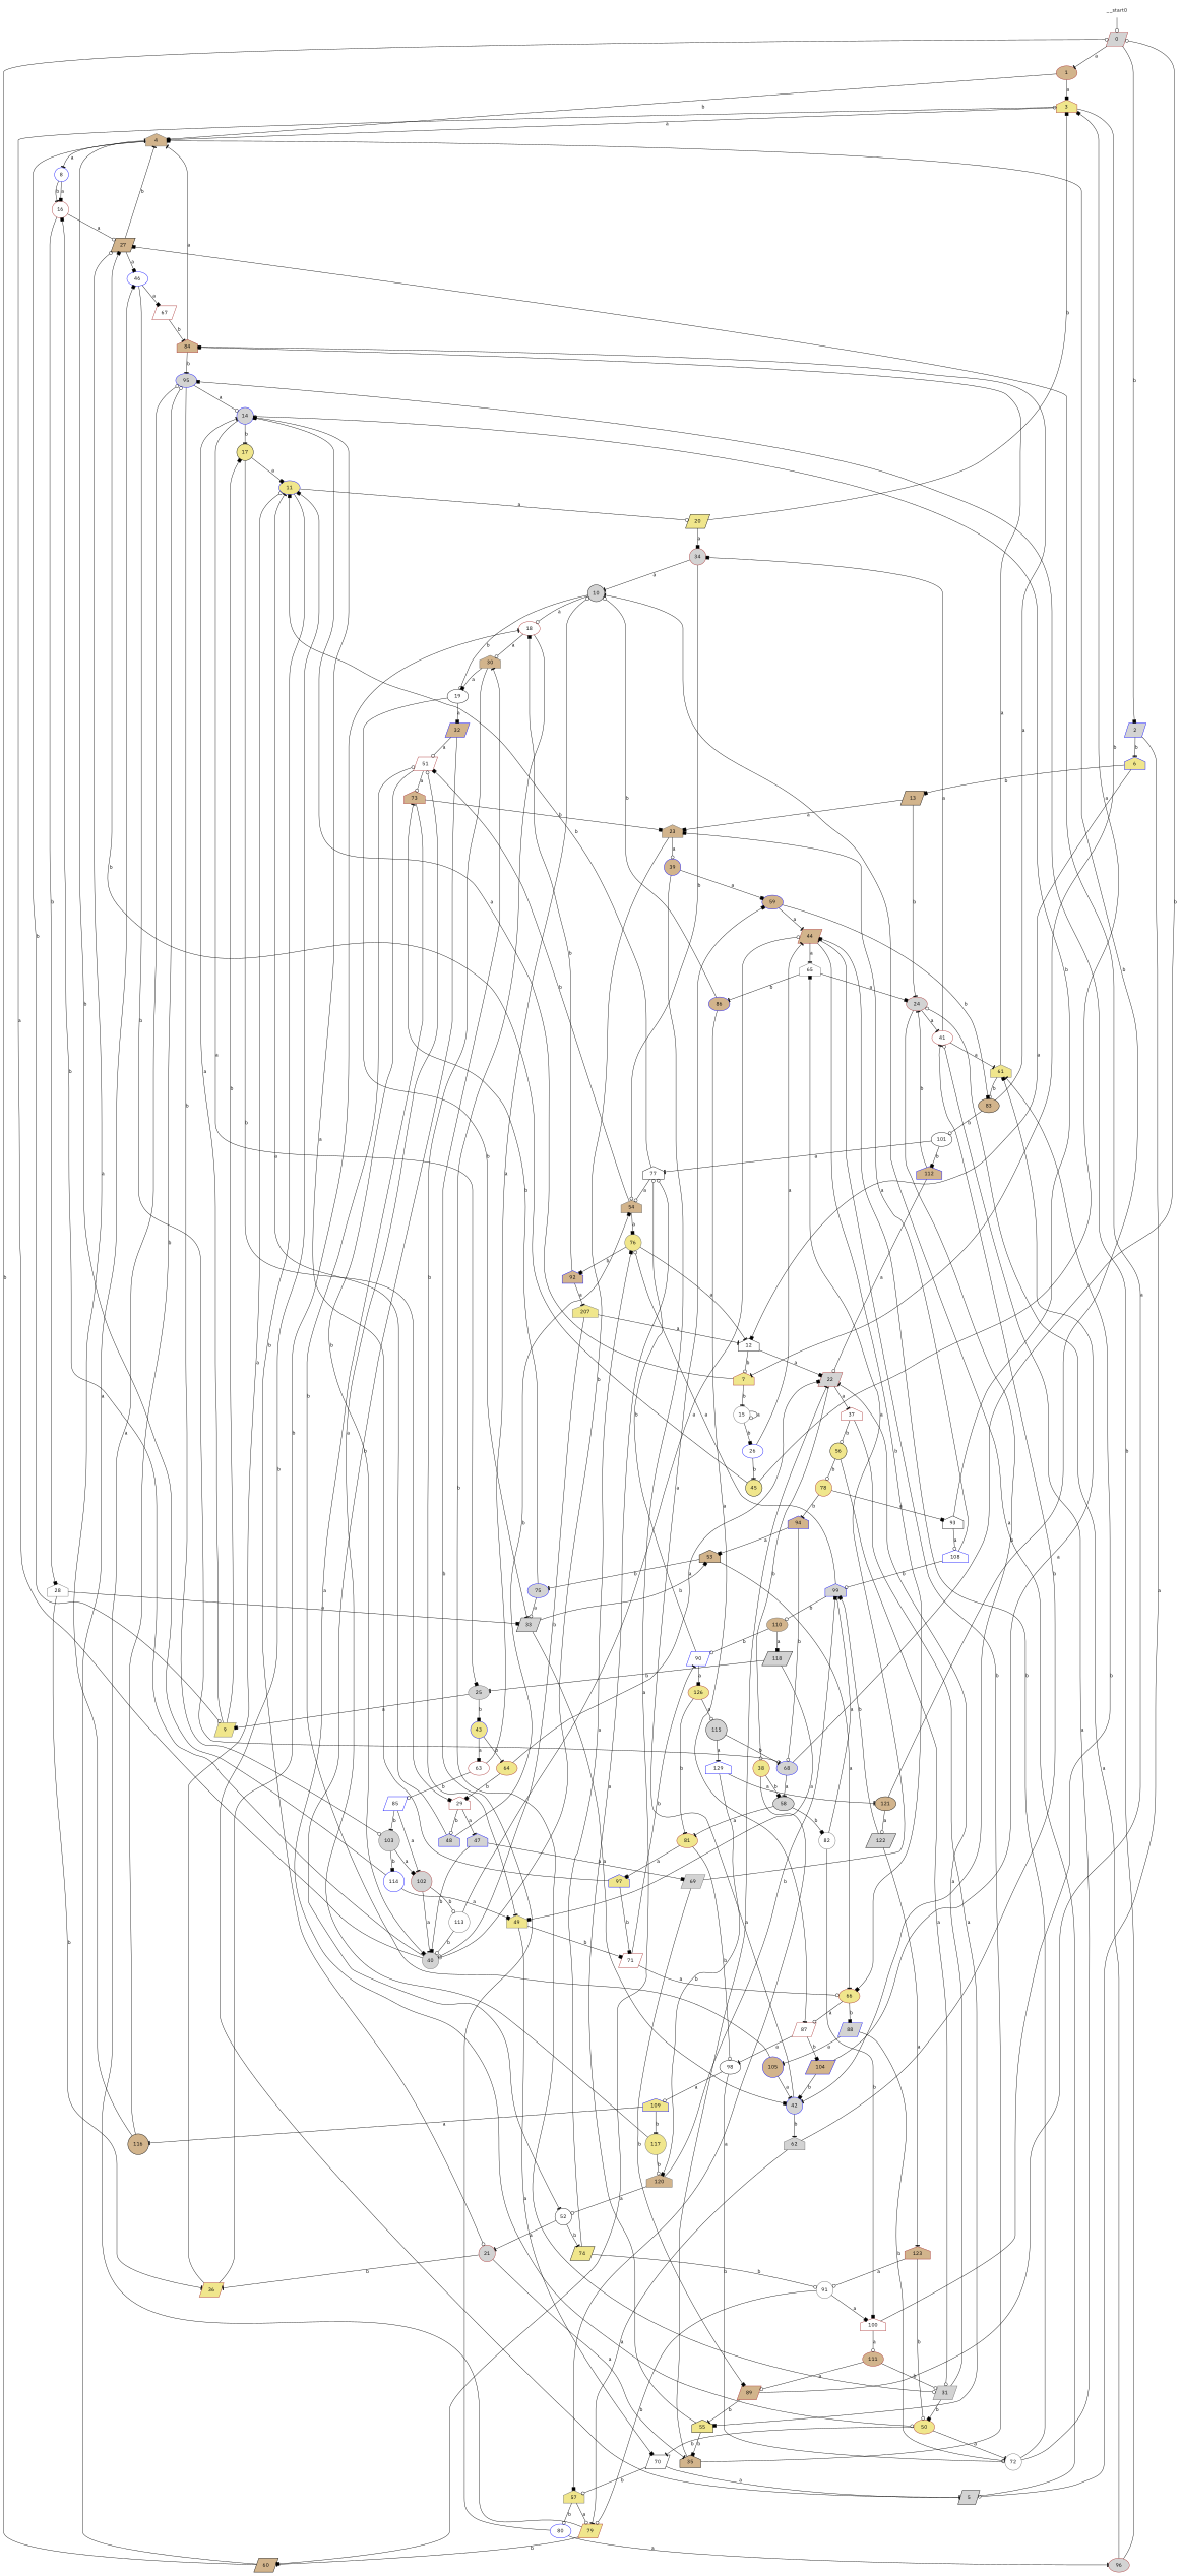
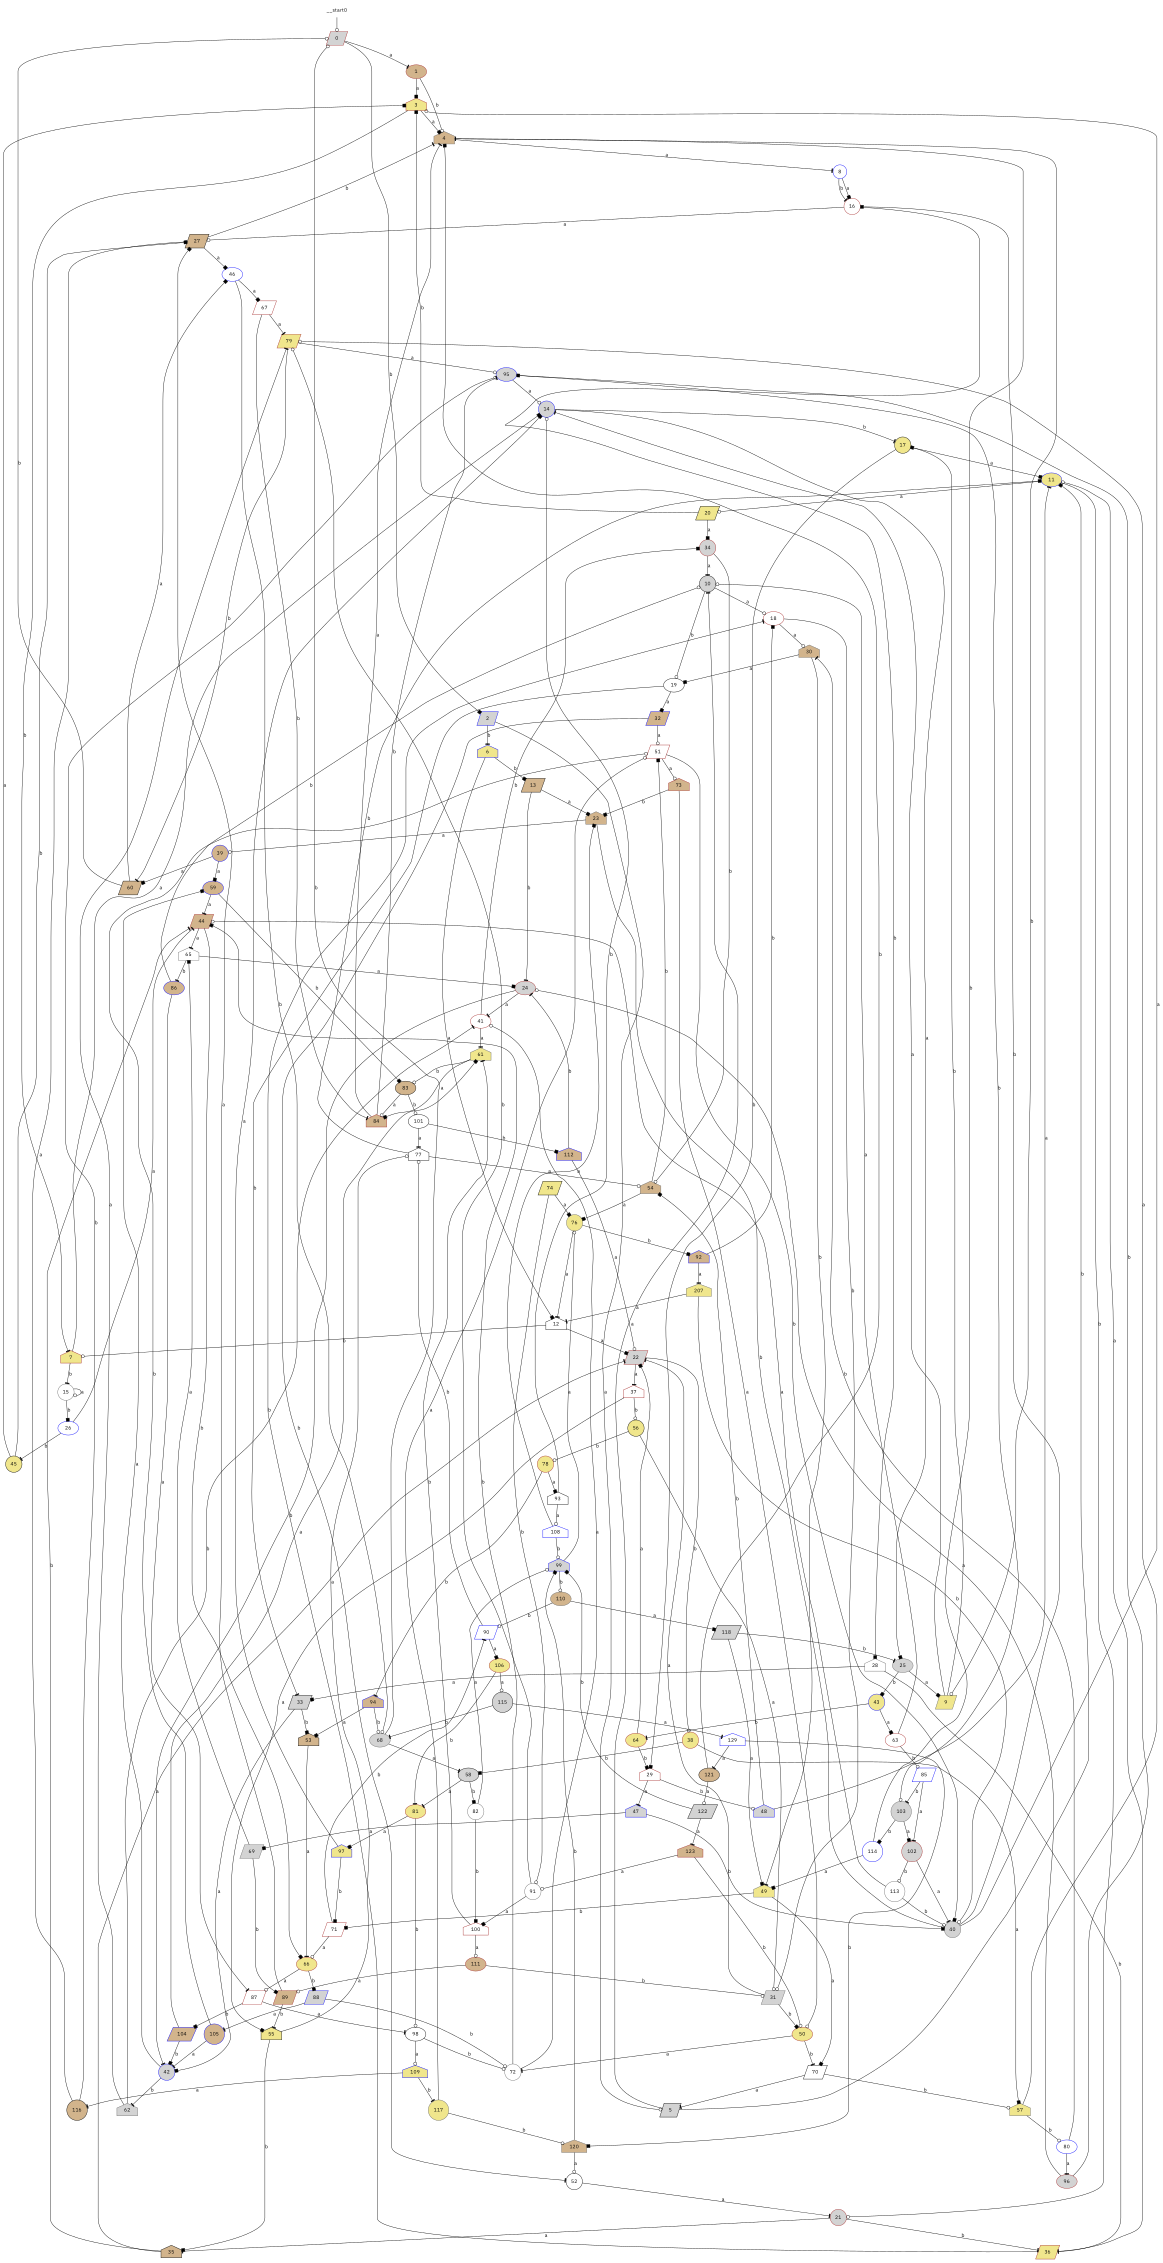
  digraph {
    fontname="IBM Plex Sans"
    node [color=brown fillcolor=white fontname="IBM Plex Sans" shape=house style=filled]
    edge [arrowhead=box fontname="IBM Plex Sans"]
    __start0 [color=black shape=none]
    0 [fillcolor=lightgrey shape=parallelogram]
    1 [fillcolor=tan shape=ellipse]
    2 [color=blue fillcolor=lightgrey shape=parallelogram]
    3 [fillcolor=khaki]
    4 [color=gray40 fillcolor=tan]
    5 [color=black fillcolor=lightgrey shape=parallelogram]
    6 [color=blue fillcolor=khaki]
    7 [fillcolor=khaki]
    8 [color=blue shape=circle]
    9 [color=gray40 fillcolor=khaki shape=parallelogram]
    10 [color=black fillcolor=lightgrey shape=circle]
    11 [color=blue fillcolor=khaki shape=ellipse]
    12 [color=black]
    13 [color=black fillcolor=tan shape=parallelogram]
    14 [color=blue fillcolor=lightgrey shape=circle]
    15 [color=gray40 shape=circle]
    16 [shape=circle]
    17 [color=black fillcolor=khaki shape=circle]
    18 [shape=ellipse]
    19 [color=black shape=ellipse]
    20 [color=black fillcolor=khaki shape=parallelogram]
    21 [fillcolor=lightgrey shape=circle]
    22 [fillcolor=lightgrey shape=parallelogram]
    23 [color=gray40 fillcolor=tan]
    24 [fillcolor=lightgrey shape=ellipse]
    25 [color=gray40 fillcolor=lightgrey shape=ellipse]
    26 [color=blue shape=ellipse]
    27 [color=black fillcolor=tan shape=parallelogram]
    28 [color=gray40]
    29
    30 [color=gray40 fillcolor=tan]
    31 [color=gray40 fillcolor=lightgrey shape=parallelogram]
    32 [color=blue fillcolor=tan shape=parallelogram]
    33 [color=black fillcolor=lightgrey shape=parallelogram]
    34 [fillcolor=lightgrey shape=circle]
    35 [color=black fillcolor=tan]
    36 [fillcolor=khaki shape=parallelogram]
    37
    38 [fillcolor=khaki shape=circle]
    39 [color=blue fillcolor=tan shape=circle]
    40 [color=gray40 fillcolor=lightgrey shape=circle]
    41 [shape=ellipse]
    42 [color=blue fillcolor=lightgrey shape=circle]
    43 [color=blue fillcolor=khaki shape=circle]
    44 [fillcolor=tan shape=parallelogram]
    45 [color=black fillcolor=khaki shape=circle]
    46 [color=blue shape=ellipse]
    47 [color=blue fillcolor=lightgrey]
    48 [color=blue fillcolor=lightgrey]
    49 [color=gray40 fillcolor=khaki]
    50 [fillcolor=khaki shape=ellipse]
    51 [shape=parallelogram]
    52 [color=black shape=circle]
    53 [color=black fillcolor=tan]
    54 [color=gray40 fillcolor=tan]
    55 [color=black fillcolor=khaki]
    56 [color=black fillcolor=khaki shape=circle]
    57 [color=gray40 fillcolor=khaki]
    58 [color=black fillcolor=lightgrey shape=ellipse]
    59 [color=blue fillcolor=tan shape=ellipse]
    60 [color=black fillcolor=tan shape=parallelogram]
    61 [color=gray40 fillcolor=khaki]
    62 [color=gray40 fillcolor=lightgrey]
    63 [shape=ellipse]
    64 [fillcolor=khaki shape=ellipse]
    65 [color=gray40]
    66 [fillcolor=khaki shape=ellipse]
    67 [shape=parallelogram]
-   68 [color=blue fillcolor=lightgrey shape=ellipse]
+   68 [color=gray40 fillcolor=lightgrey shape=ellipse]
    69 [color=gray40 fillcolor=lightgrey shape=parallelogram]
    70 [color=black shape=parallelogram]
    71 [shape=parallelogram]
    72 [color=gray40 shape=circle]
    73 [fillcolor=tan]
    74 [color=black fillcolor=khaki shape=parallelogram]
-   75 [color=blue fillcolor=lightgrey shape=ellipse]
    76 [color=gray40 fillcolor=khaki shape=circle]
    77 [color=black]
    78 [fillcolor=khaki shape=circle]
    79 [fillcolor=khaki shape=parallelogram]
    80 [color=blue shape=ellipse]
    81 [fillcolor=khaki shape=ellipse]
    82 [color=gray40 shape=circle]
    83 [color=black fillcolor=tan shape=ellipse]
    84 [fillcolor=tan]
    85 [color=blue shape=parallelogram]
    86 [color=blue fillcolor=tan shape=ellipse]
    87 [shape=parallelogram]
    88 [color=blue fillcolor=lightgrey shape=parallelogram]
    89 [fillcolor=tan shape=parallelogram]
    90 [color=blue shape=parallelogram]
    91 [color=gray40 shape=circle]
    92 [color=blue fillcolor=tan]
    93 [color=black]
    94 [color=blue fillcolor=tan]
    95 [color=blue fillcolor=lightgrey shape=ellipse]
    96 [fillcolor=lightgrey shape=ellipse]
    97 [color=blue fillcolor=khaki]
    98 [color=black shape=ellipse]
    99 [color=blue fillcolor=lightgrey]
    100
    101 [color=black shape=ellipse]
    102 [fillcolor=lightgrey shape=circle]
    103 [color=gray40 fillcolor=lightgrey shape=circle]
    104 [color=blue fillcolor=tan shape=parallelogram]
    105 [color=blue fillcolor=tan shape=circle]
-   106 [fillcolor=khaki shape=ellipse label=126]
+   106 [fillcolor=khaki shape=ellipse]
    n109 [color=gray40 fillcolor=khaki label=207]
    108 [color=blue]
    109 [color=blue fillcolor=khaki]
    110 [color=gray40 fillcolor=tan shape=ellipse]
    111 [fillcolor=tan shape=ellipse]
    112 [color=blue fillcolor=tan]
    113 [color=gray40 shape=circle]
    114 [color=blue shape=circle]
    115 [color=black fillcolor=lightgrey shape=circle]
    116 [color=black fillcolor=tan shape=circle]
    117 [color=gray40 fillcolor=khaki shape=circle]
    118 [color=black fillcolor=lightgrey shape=parallelogram]
    n121 [color=blue label=129]
    120 [color=gray40 fillcolor=tan]
    121 [color=black fillcolor=tan shape=ellipse]
    122 [color=black fillcolor=lightgrey shape=parallelogram]
    123 [fillcolor=tan]
    __start0 -> 0 [arrowhead=odot]
    0 -> 1 [arrowhead=tee label=a]
    0 -> 2 [label=b]
    1 -> 3 [label=a]
    1 -> 4 [arrowhead=odot label=b]
    2 -> 5 [arrowhead=odot label=a]
    2 -> 6 [arrowhead=tee label=b]
    3 -> 4 [label=a]
    3 -> 7 [arrowhead=tee label=b]
    4 -> 8 [arrowhead=tee label=a]
    4 -> 9 [arrowhead=odot label=b]
    5 -> 10 [arrowhead=tee label=a]
    5 -> 11 [label=b]
    6 -> 12 [label=a]
    6 -> 13 [label=b]
    7 -> 14 [label=a]
    7 -> 15 [arrowhead=tee label=b]
    8 -> 16 [label=a]
    8 -> 16 [arrowhead=tee label=b]
    9 -> 14 [arrowhead=tee label=a]
    9 -> 17 [label=b]
    10 -> 18 [arrowhead=odot label=a]
    10 -> 19 [arrowhead=odot label=b]
    11 -> 20 [arrowhead=odot label=a]
    11 -> 21 [arrowhead=odot label=b]
    12 -> 7 [arrowhead=odot label=b]
    12 -> 22 [label=a]
    13 -> 23 [label=a]
    13 -> 24 [arrowhead=tee label=b]
    14 -> 17 [arrowhead=tee label=b]
    14 -> 25 [label=a]
    15 -> 15 [arrowhead=odot label=a]
    15 -> 26 [label=b]
    16 -> 27 [arrowhead=odot label=a]
    16 -> 28 [label=b]
    17 -> 11 [label=a]
    17 -> 29 [label=b]
    18 -> 30 [arrowhead=odot label=a]
    18 -> 31 [arrowhead=odot label=b]
    19 -> 32 [label=a]
    19 -> 33 [arrowhead=tee label=b]
    20 -> 3 [label=b]
    20 -> 34 [label=a]
    21 -> 35 [arrowhead=tee label=a]
    21 -> 36 [arrowhead=tee label=b]
    22 -> 37 [arrowhead=tee label=a]
    22 -> 38 [arrowhead=odot label=b]
    23 -> 39 [arrowhead=odot label=a]
    23 -> 40 [arrowhead=odot label=b]
    24 -> 41 [arrowhead=tee label=a]
    24 -> 42 [arrowhead=tee label=b]
    25 -> 9 [label=a]
    25 -> 43 [label=b]
    26 -> 44 [arrowhead=tee label=a]
    26 -> 45 [arrowhead=tee label=b]
    27 -> 4 [arrowhead=tee label=b]
    27 -> 46 [label=a]
    28 -> 33 [label=a]
    28 -> 36 [arrowhead=tee label=b]
    29 -> 47 [arrowhead=tee label=a]
    29 -> 48 [arrowhead=odot label=b]
    30 -> 19 [label=a]
    30 -> 49 [arrowhead=tee label=b]
    31 -> 22 [arrowhead=tee label=a]
    31 -> 50 [label=b]
    32 -> 51 [arrowhead=odot label=a]
    32 -> 52 [arrowhead=tee label=b]
    33 -> 42 [label=a]
    33 -> 53 [label=b]
    34 -> 10 [arrowhead=tee label=a]
    34 -> 54 [arrowhead=odot label=b]
    35 -> 22 [arrowhead=tee label=a]
    35 -> 44 [arrowhead=tee label=b]
    36 -> 11 [arrowhead=odot label=a]
    36 -> 18 [arrowhead=tee label=b]
    37 -> 55 [label=a]
    37 -> 56 [arrowhead=odot label=b]
    38 -> 57 [label=a]
    38 -> 58 [label=b]
    39 -> 59 [label=a]
    39 -> 60 [label=a]
    40 -> 3 [arrowhead=odot label=a]
    40 -> 16 [label=b]
-   41 -> 34 [label=a]
+   41 -> 34 [label=b]
    41 -> 61 [arrowhead=tee label=a]
    42 -> 59 [label=a]
    42 -> 62 [arrowhead=tee label=b]
    43 -> 63 [label=a]
    43 -> 64 [arrowhead=tee label=b]
    44 -> 65 [arrowhead=tee label=a]
    44 -> 66 [label=b]
    45 -> 3 [label=a]
    45 -> 27 [label=b]
    46 -> 67 [label=a]
    46 -> 68 [arrowhead=odot label=b]
    47 -> 40 [label=b]
    47 -> 69 [label=a]
    48 -> 11 [arrowhead=tee label=a]
    48 -> 54 [label=b]
    49 -> 70 [label=a]
    49 -> 71 [label=b]
    50 -> 70 [arrowhead=tee label=b]
    50 -> 72 [arrowhead=tee label=a]
    51 -> 40 [label=b]
    51 -> 73 [arrowhead=odot label=a]
    52 -> 21 [arrowhead=tee label=a]
-   52 -> 74 [arrowhead=tee label=b]
    53 -> 66 [arrowhead=tee label=a]
-   53 -> 75 [arrowhead=tee label=b]
    54 -> 51 [label=b]
    54 -> 76 [label=a]
    55 -> 35 [label=b]
    55 -> 77 [arrowhead=odot label=a]
    56 -> 31 [arrowhead=odot label=a]
    56 -> 78 [arrowhead=odot label=b]
    57 -> 79 [arrowhead=odot label=a]
    57 -> 80 [arrowhead=odot label=b]
    58 -> 81 [arrowhead=tee label=a]
    58 -> 82 [label=b]
    59 -> 44 [arrowhead=tee label=a]
    59 -> 83 [label=b]
    60 -> 0 [arrowhead=odot label=b]
    60 -> 46 [label=a]
    61 -> 83 [arrowhead=odot label=b]
    61 -> 84 [label=a]
    62 -> 41 [arrowhead=tee label=b]
    62 -> 79 [arrowhead=tee label=a]
    63 -> 10 [arrowhead=odot label=a]
    63 -> 85 [arrowhead=odot label=b]
    64 -> 22 [label=a]
    64 -> 29 [label=b]
    65 -> 24 [label=a]
    65 -> 86 [arrowhead=tee label=b]
    66 -> 87 [arrowhead=odot label=a]
    66 -> 88 [label=b]
+   67 -> 79 [arrowhead=tee label=a]
    67 -> 84 [arrowhead=tee label=b]
    68 -> 0 [arrowhead=odot label=b]
    68 -> 58 [arrowhead=tee label=a]
    69 -> 65 [label=a]
    69 -> 89 [label=b]
    70 -> 5 [arrowhead=tee label=a]
    70 -> 57 [arrowhead=odot label=b]
    71 -> 66 [arrowhead=odot label=a]
    71 -> 90 [arrowhead=tee label=b]
    72 -> 41 [arrowhead=odot label=a]
    72 -> 44 [label=b]
    73 -> 23 [label=b]
    73 -> 50 [arrowhead=odot label=a]
    74 -> 76 [label=a]
    74 -> 91 [arrowhead=odot label=b]
-   75 -> 33 [arrowhead=odot label=a]
-   75 -> 73 [arrowhead=tee label=b]
    76 -> 12 [arrowhead=tee label=a]
    76 -> 92 [label=b]
    77 -> 11 [label=b]
    77 -> 54 [arrowhead=odot label=a]
    78 -> 93 [label=a]
    78 -> 94 [arrowhead=tee label=b]
    79 -> 60 [arrowhead=tee label=b]
    79 -> 95 [arrowhead=odot label=a]
    80 -> 30 [arrowhead=tee label=b]
    80 -> 96 [arrowhead=tee label=a]
    81 -> 97 [label=a]
    81 -> 98 [arrowhead=odot label=b]
    82 -> 99 [arrowhead=odot label=a]
    82 -> 100 [label=b]
    83 -> 84 [arrowhead=odot label=a]
    83 -> 101 [arrowhead=odot label=b]
    84 -> 4 [arrowhead=tee label=a]
    84 -> 95 [arrowhead=tee label=b]
    85 -> 102 [arrowhead=tee label=a]
    85 -> 103 [arrowhead=tee label=b]
    86 -> 10 [arrowhead=odot label=b]
    86 -> 87 [arrowhead=tee label=a]
    87 -> 98 [arrowhead=tee label=a]
    87 -> 104 [label=b]
    88 -> 72 [arrowhead=odot label=b]
    88 -> 105 [arrowhead=tee label=a]
    89 -> 27 [label=a]
    89 -> 55 [arrowhead=tee label=b]
    90 -> 77 [arrowhead=odot label=b]
    90 -> 106 [label=a]
    91 -> 79 [arrowhead=odot label=b]
    91 -> 100 [label=a]
    92 -> 18 [label=b]
    92 -> n109 [arrowhead=tee label=a]
    93 -> 14 [arrowhead=odot label=b]
    93 -> 108 [arrowhead=odot label=a]
    94 -> 53 [label=a]
    94 -> 68 [arrowhead=odot label=b]
    95 -> 14 [arrowhead=odot label=a]
    95 -> 103 [arrowhead=odot label=b]
    96 -> 24 [arrowhead=odot label=a]
    96 -> 95 [label=b]
    97 -> 14 [label=a]
    97 -> 71 [label=b]
    98 -> 72 [arrowhead=odot label=b]
    98 -> 109 [arrowhead=odot label=a]
    99 -> 76 [arrowhead=odot label=a]
    99 -> 110 [arrowhead=odot label=b]
    100 -> 61 [arrowhead=tee label=b]
    100 -> 111 [arrowhead=odot label=a]
    101 -> 77 [arrowhead=tee label=a]
    101 -> 112 [label=b]
    102 -> 40 [arrowhead=tee label=a]
    102 -> 113 [arrowhead=odot label=b]
    103 -> 102 [label=a]
    103 -> 114 [label=b]
    104 -> 42 [label=b]
    104 -> 61 [label=a]
    105 -> 42 [arrowhead=tee label=a]
    105 -> 51 [arrowhead=odot label=b]
    106 -> 81 [arrowhead=tee label=b]
    106 -> 115 [arrowhead=odot label=a]
    n109 -> 12 [arrowhead=tee label=a]
    n109 -> 40 [arrowhead=odot label=b]
    108 -> 23 [label=a]
    108 -> 99 [arrowhead=odot label=b]
    109 -> 116 [arrowhead=tee label=a]
    109 -> 117 [arrowhead=tee label=b]
    110 -> 90 [arrowhead=odot label=b]
    110 -> 118 [label=a]
    111 -> 31 [arrowhead=odot label=b]
    111 -> 89 [arrowhead=odot label=a]
    112 -> 22 [arrowhead=odot label=a]
    112 -> 24 [arrowhead=tee label=b]
    113 -> 40 [arrowhead=odot label=b]
    113 -> 44 [arrowhead=odot label=a]
    114 -> 4 [arrowhead=tee label=b]
    114 -> 49 [label=a]
    115 -> 68 [arrowhead=tee label=b]
    115 -> n121 [arrowhead=tee label=a]
    116 -> 27 [arrowhead=odot label=a]
    116 -> 95 [arrowhead=odot label=b]
    117 -> 51 [arrowhead=odot label=a]
    117 -> 120 [arrowhead=odot label=b]
    118 -> 25 [arrowhead=tee label=b]
    118 -> 49 [label=a]
    n121 -> 120 [label=b]
    n121 -> 121 [arrowhead=tee label=a]
    120 -> 52 [arrowhead=odot label=a]
    120 -> 99 [label=b]
    121 -> 4 [label=b]
    121 -> 122 [arrowhead=odot label=a]
    122 -> 99 [label=b]
    122 -> 123 [arrowhead=tee label=a]
    123 -> 50 [arrowhead=odot label=b]
    123 -> 91 [arrowhead=odot label=a]
  }
